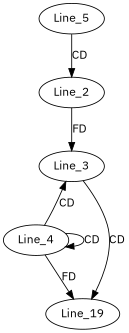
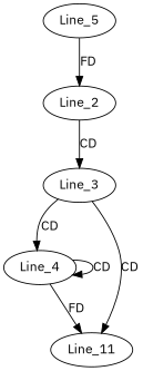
  digraph {
    fontname="IBM Plex Sans"
    node [fontname="IBM Plex Sans"]
    edge [fontname="IBM Plex Sans"]
    n1 [label=Line_5]
    Line_2
    Line_3
    Line_4
-   Line_11 [label=Line_19]
-   n1 -> Line_2 [label=CD]
-   Line_2 -> Line_3 [label=FD]
-   Line_4 -> Line_3 [label=CD]
+   Line_11
+   n1 -> Line_2 [label=FD]
+   Line_2 -> Line_3 [label=CD]
+   Line_3 -> Line_4 [label=CD]
    Line_3 -> Line_11 [label=CD]
    Line_4 -> Line_4 [label=CD]
    Line_4 -> Line_11 [label=FD]
  }
